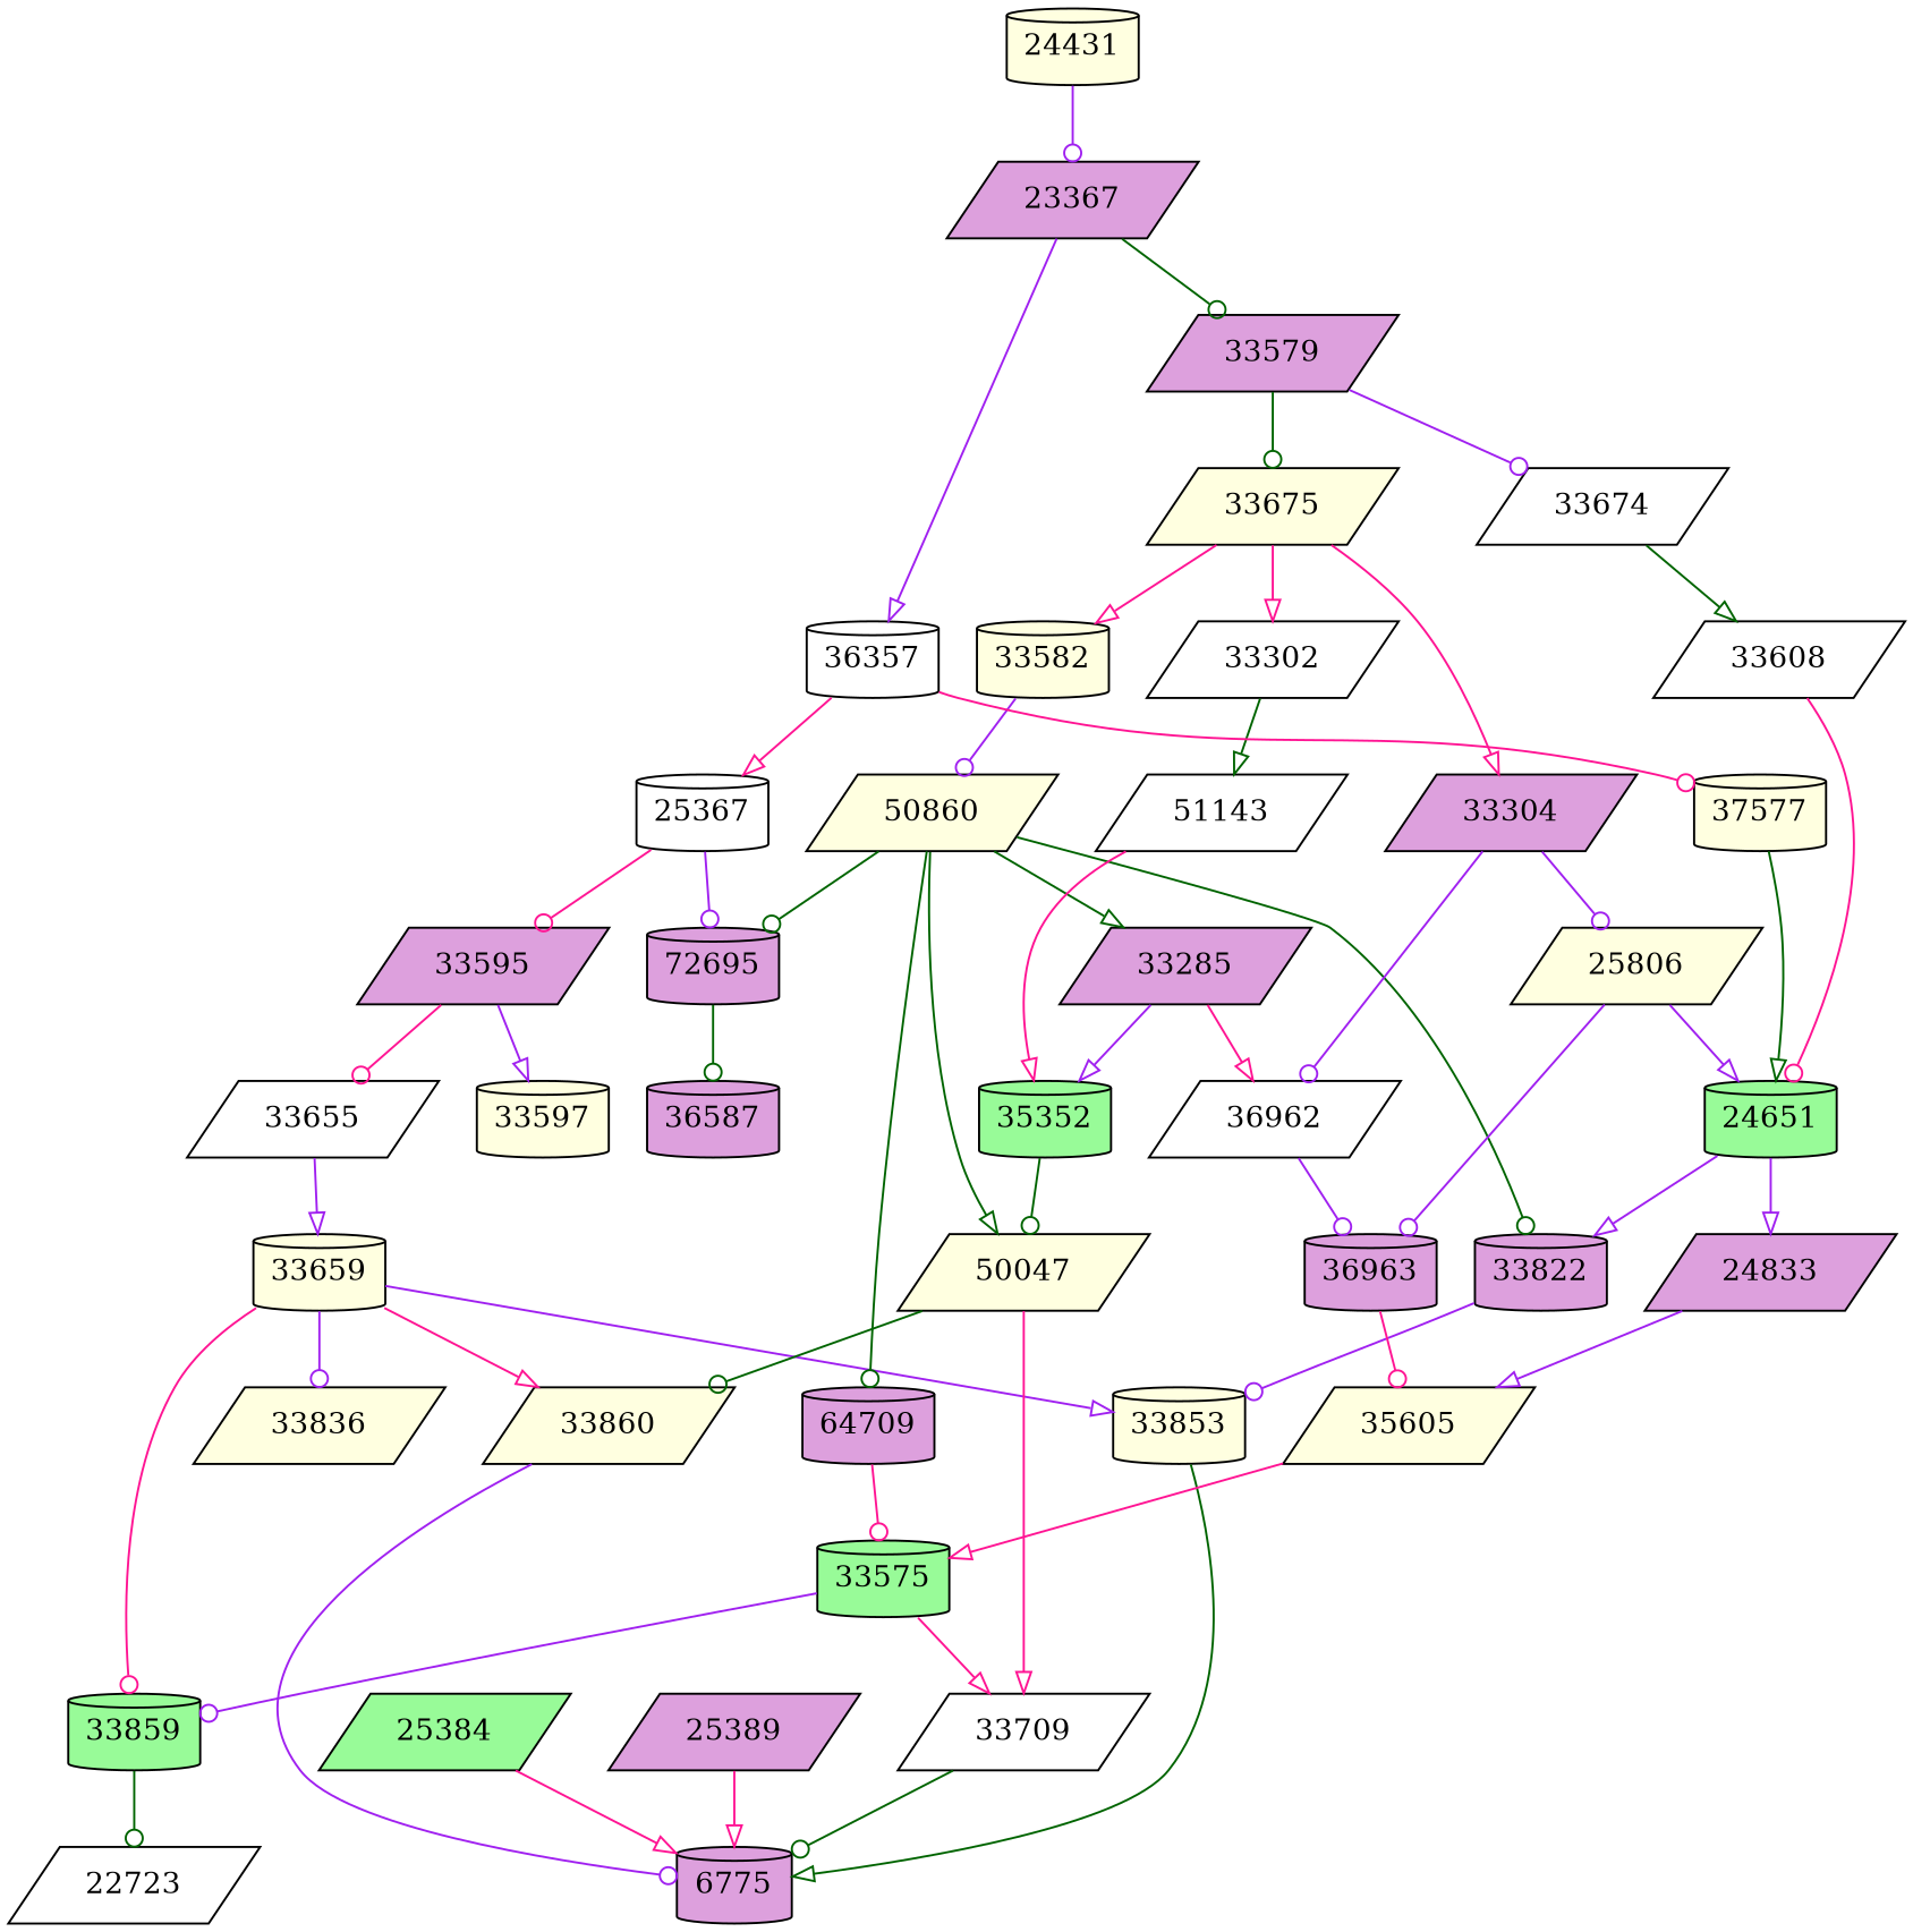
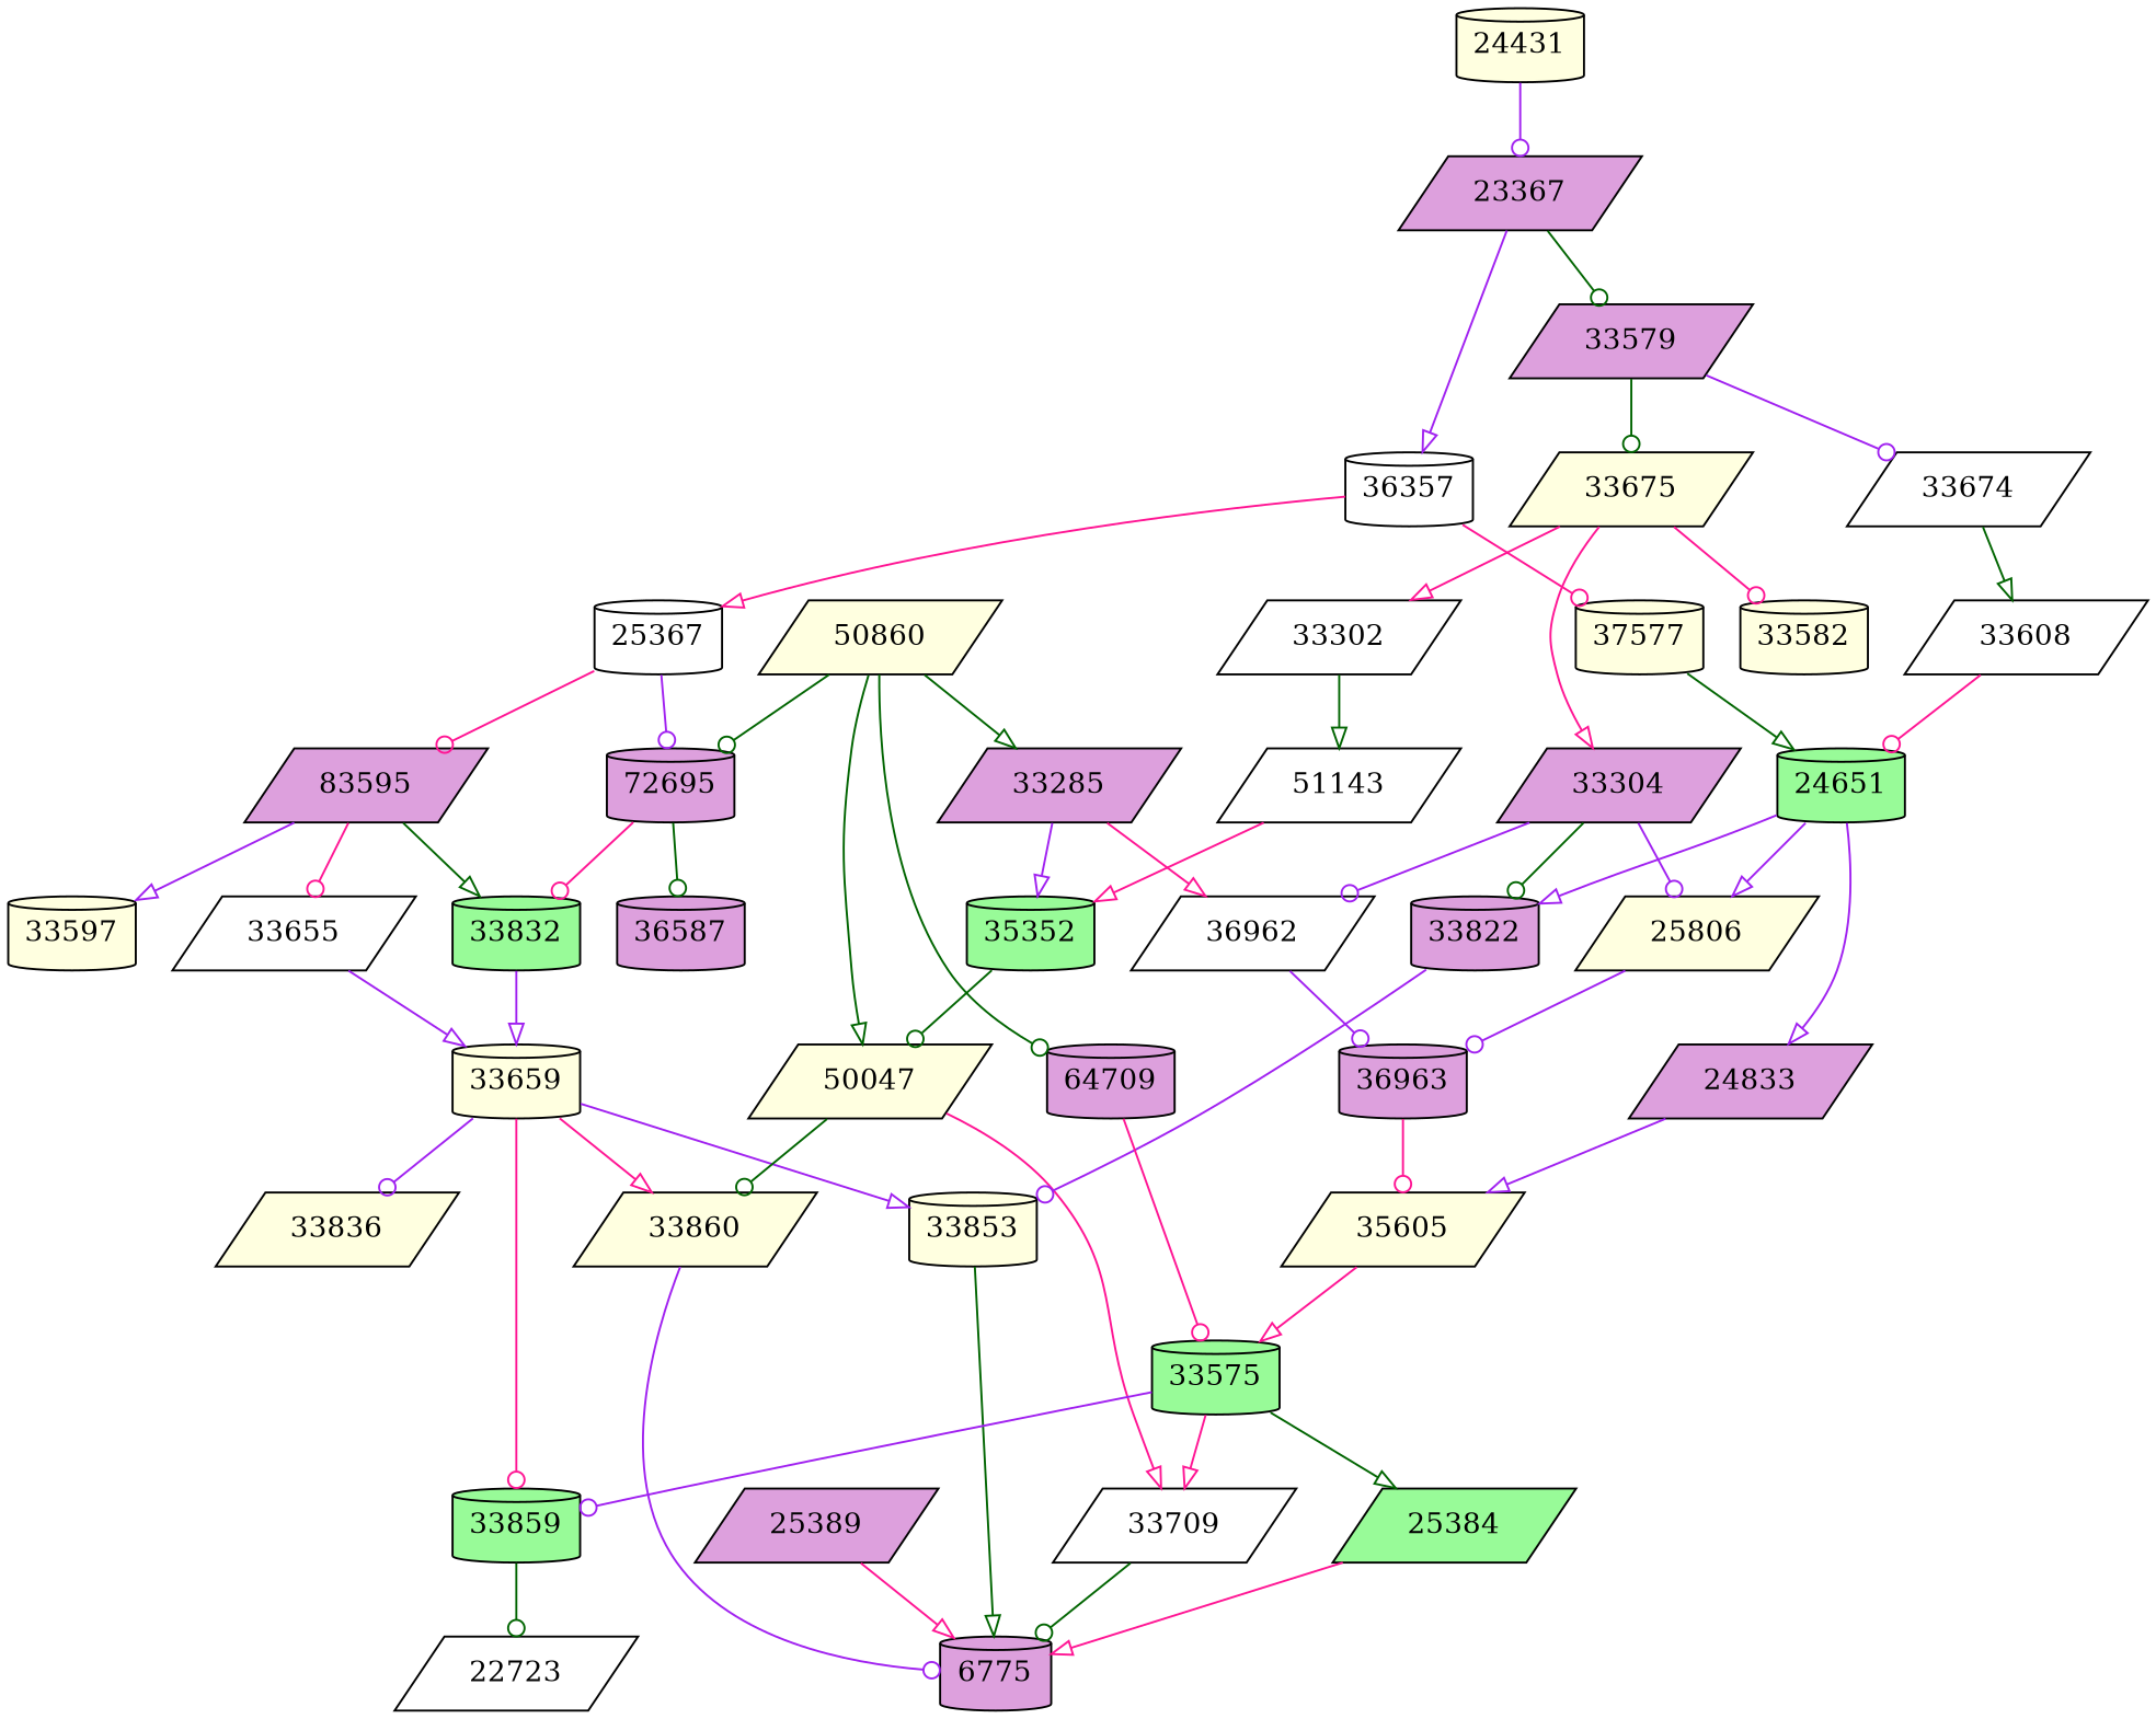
  strict digraph {
    node [fillcolor=plum shape=parallelogram style=filled]
    edge [arrowhead=odot color=purple]
    n1 [label=6775 shape=cylinder]
    n2 [fillcolor=lightyellow label=33860]
    n3 [fillcolor=white label=33709]
    n4 [fillcolor=lightyellow label=33853 shape=cylinder]
    n5 [fillcolor=palegreen label=25384]
    n6 [label=25389]
    n7 [fillcolor=lightyellow label=33659 shape=cylinder]
    n8 [fillcolor=palegreen label=33859 shape=cylinder]
    n9 [fillcolor=lightyellow label=33836]
    n10 [fillcolor=white label=22723]
    n11 [fillcolor=lightyellow label=50047]
    n12 [fillcolor=palegreen label=33575 shape=cylinder]
    n13 [label=33822 shape=cylinder]
    n14 [fillcolor=white label=33655]
+   n15 [fillcolor=palegreen label=33832 shape=cylinder]
    n16 [fillcolor=palegreen label=35352 shape=cylinder]
    n17 [fillcolor=lightyellow label=50860]
    n18 [label=64709 shape=cylinder]
    n19 [label=72695 shape=cylinder]
    n20 [label=33285]
    n21 [label=36587 shape=cylinder]
    n22 [fillcolor=white label=36962]
    n23 [fillcolor=lightyellow label=35605]
    n24 [fillcolor=palegreen label=24651 shape=cylinder]
    n25 [label=24833]
-   n26 [label=33595]
+   n26 [label=83595]
    n27 [fillcolor=lightyellow label=33597 shape=cylinder]
    n28 [label=36963 shape=cylinder]
    n29 [fillcolor=white label=51143]
    n30 [fillcolor=lightyellow label=33582 shape=cylinder]
    n31 [fillcolor=lightyellow label=25806]
    n32 [fillcolor=white label=33608]
    n33 [fillcolor=lightyellow label=37577 shape=cylinder]
    n34 [fillcolor=white label=25367 shape=cylinder]
    n35 [fillcolor=white label=33302]
    n36 [fillcolor=lightyellow label=33675]
    n37 [label=33304]
    n38 [fillcolor=white label=33674]
    n39 [fillcolor=white label=36357 shape=cylinder]
    n40 [label=33579]
    n41 [label=23367]
    n42 [fillcolor=lightyellow label=24431 shape=cylinder]
    n2 -> n1
    n3 -> n1 [color=darkgreen]
    n4 -> n1 [arrowhead=onormal color=darkgreen]
    n5 -> n1 [arrowhead=onormal color=deeppink]
    n6 -> n1 [arrowhead=onormal color=deeppink]
    n7 -> n2 [arrowhead=onormal color=deeppink]
    n7 -> n4 [arrowhead=onormal]
    n7 -> n8 [color=deeppink]
    n7 -> n9
    n8 -> n10 [color=darkgreen]
    n11 -> n2 [color=darkgreen]
    n11 -> n3 [arrowhead=onormal color=deeppink]
    n12 -> n3 [arrowhead=onormal color=deeppink]
+   n12 -> n5 [arrowhead=onormal color=darkgreen]
    n12 -> n8
    n13 -> n4
    n14 -> n7 [arrowhead=onormal]
+   n15 -> n7 [arrowhead=onormal]
    n16 -> n11 [color=darkgreen]
    n17 -> n11 [arrowhead=onormal color=darkgreen]
-   n17 -> n13 [color=darkgreen]
+   n37 -> n13 [color=darkgreen]
    n17 -> n18 [color=darkgreen]
    n17 -> n19 [color=darkgreen]
    n17 -> n20 [arrowhead=onormal color=darkgreen]
    n18 -> n12 [color=deeppink]
+   n19 -> n15 [color=deeppink]
    n19 -> n21 [color=darkgreen]
    n20 -> n16 [arrowhead=onormal]
    n20 -> n22 [arrowhead=onormal color=deeppink]
    n22 -> n28
    n23 -> n12 [arrowhead=onormal color=deeppink]
    n24 -> n13 [arrowhead=onormal]
    n24 -> n25 [arrowhead=onormal]
    n25 -> n23 [arrowhead=onormal]
    n26 -> n14 [color=deeppink]
+   n26 -> n15 [arrowhead=onormal color=darkgreen]
    n26 -> n27 [arrowhead=onormal]
    n28 -> n23 [color=deeppink]
    n29 -> n16 [arrowhead=onormal color=deeppink]
-   n30 -> n17
-   n31 -> n24 [arrowhead=onormal]
+   n24 -> n31 [arrowhead=onormal]
    n31 -> n28
    n32 -> n24 [color=deeppink]
    n33 -> n24 [arrowhead=onormal color=darkgreen]
    n34 -> n19
    n34 -> n26 [color=deeppink]
    n35 -> n29 [arrowhead=onormal color=darkgreen]
-   n36 -> n30 [arrowhead=onormal color=deeppink]
+   n36 -> n30 [color=deeppink]
    n36 -> n35 [arrowhead=onormal color=deeppink]
    n36 -> n37 [arrowhead=onormal color=deeppink]
    n37 -> n22
    n37 -> n31
    n38 -> n32 [arrowhead=onormal color=darkgreen]
    n39 -> n33 [color=deeppink]
    n39 -> n34 [arrowhead=onormal color=deeppink]
    n40 -> n36 [color=darkgreen]
    n40 -> n38
    n41 -> n39 [arrowhead=onormal]
    n41 -> n40 [color=darkgreen]
    n42 -> n41
  }
